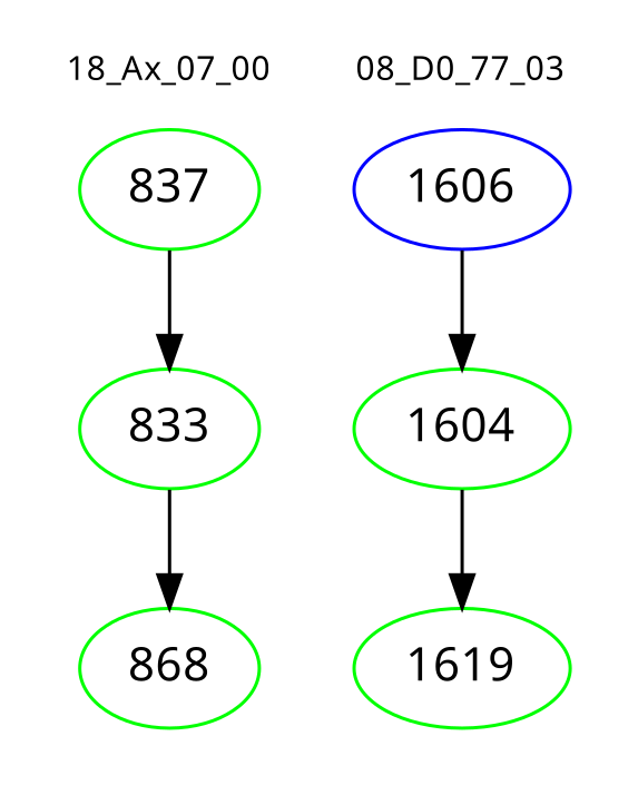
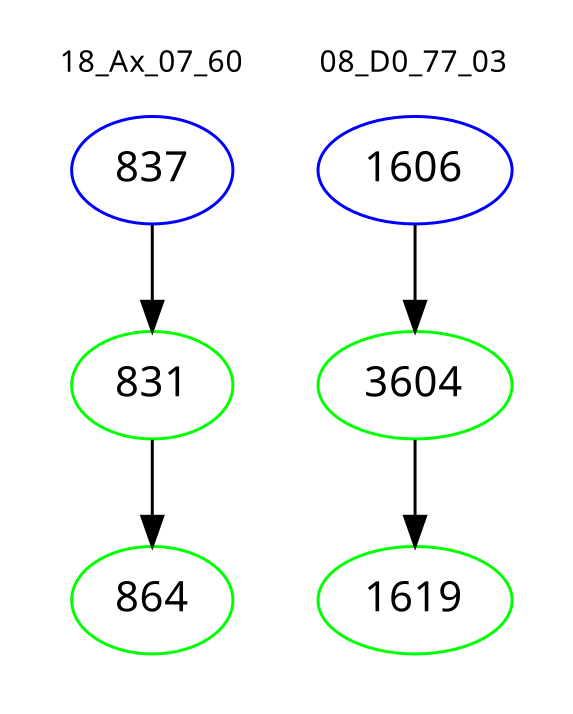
  digraph {
    fontname="Noto Sans"
    node [color=green fontname="Noto Sans"]
    edge [color=black fontname="Noto Sans"]
-   n1 [label=837]
-   n2 [label=833]
-   n3 [label=868]
+   n1 [color=blue label=837]
+   n2 [label=831]
+   n3 [label=864]
    n4 [color=blue label=1606]
-   n5 [label=1604]
+   n5 [label=3604]
    n6 [label=1619]
    subgraph cluster_1 {
      color=white
      fontsize=10
-     label="18_Ax_07_00"
+     label="18_Ax_07_60"
      n1
      n2
      n3
    }
    subgraph cluster_2 {
      color=white
      fontsize=10
      label="08_D0_77_03"
      n4
      n5
      n6
    }
    n1 -> n2
    n2 -> n3
    n4 -> n5
    n5 -> n6
  }
